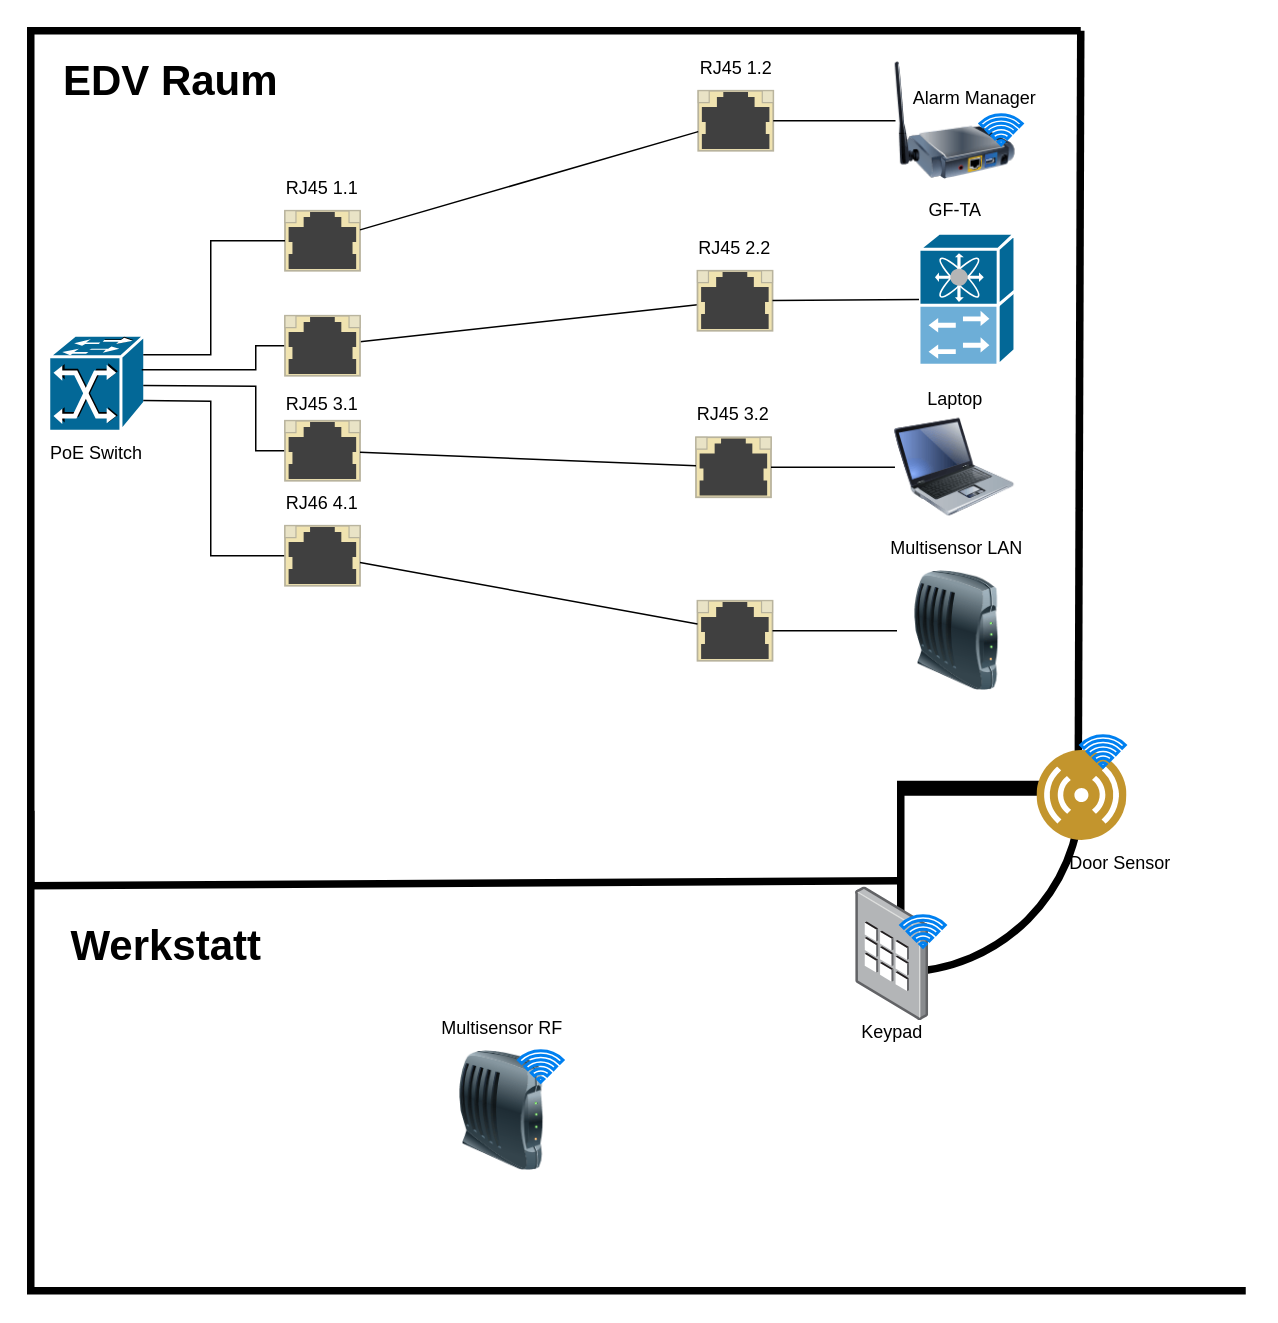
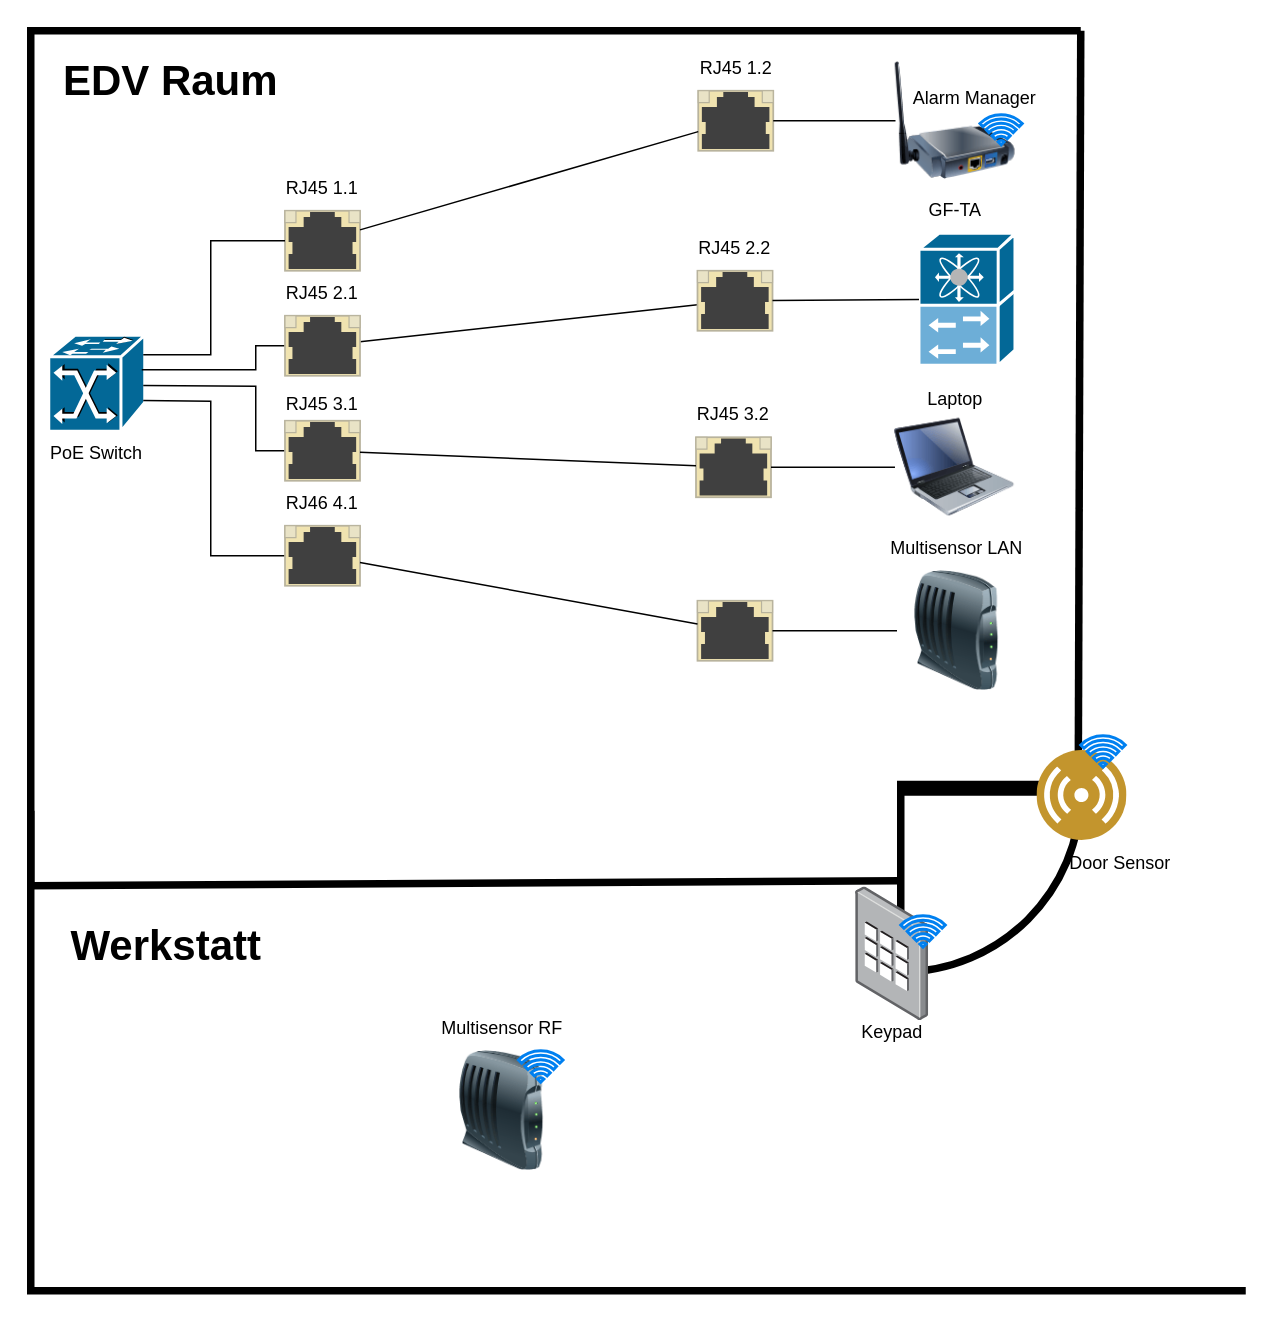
  <mxCell id="0" />
  <mxCell id="1" parent="0" />
  <mxCell id="2" value="" style="group" vertex="1" connectable="0" parent="1"><mxGeometry x="20" y="223" width="88" height="94" as="geometry" /></mxCell>
  <mxCell id="3" value="" style="shape=mxgraph.cisco.switches.atm_fast_gigabit_etherswitch;sketch=0;html=1;pointerEvents=1;dashed=0;fillColor=#036897;strokeColor=#ffffff;strokeWidth=2;verticalLabelPosition=bottom;verticalAlign=top;align=center;outlineConnect=0;" vertex="1" parent="2"><mxGeometry x="12" width="64" height="64" as="geometry" /></mxCell>
  <mxCell id="4" value="PoE Switch" style="text;html=1;align=center;verticalAlign=middle;whiteSpace=wrap;rounded=0;" vertex="1" parent="2"><mxGeometry y="64" width="88" height="30" as="geometry" /></mxCell>
  <mxCell id="5" value="" style="endArrow=none;html=1;rounded=0;" edge="1" parent="2" target="8"><mxGeometry width="50" height="50" relative="1" as="geometry"><mxPoint x="75" y="43.57" as="sourcePoint" /><mxPoint x="129" y="43.57" as="targetPoint" /><Array as="points"><mxPoint x="120" y="44" /><mxPoint x="120" y="147" /></Array></mxGeometry></mxCell>
  <mxCell id="6" value="" style="endArrow=none;html=1;rounded=0;" edge="1" parent="2" target="9"><mxGeometry width="50" height="50" relative="1" as="geometry"><mxPoint x="75" y="33.57" as="sourcePoint" /><mxPoint x="129" y="33.57" as="targetPoint" /><Array as="points"><mxPoint x="150" y="34" /><mxPoint x="150" y="77" /></Array></mxGeometry></mxCell>
  <mxCell id="7" value="" style="endArrow=none;html=1;rounded=0;" edge="1" parent="2" target="30"><mxGeometry width="50" height="50" relative="1" as="geometry"><mxPoint x="74" y="23" as="sourcePoint" /><mxPoint x="128" y="23" as="targetPoint" /><Array as="points"><mxPoint x="150" y="23" /><mxPoint x="150" y="7" /></Array></mxGeometry></mxCell>
  <mxCell id="8" value="" style="html=1;verticalLabelPosition=bottom;verticalAlign=top;outlineConnect=0;shadow=0;dashed=0;shape=mxgraph.rack.hpe_aruba.switches.rj45_sfp;" vertex="1" parent="1"><mxGeometry x="189.5" y="350" width="50" height="40" as="geometry" /></mxCell>
  <mxCell id="9" value="" style="html=1;verticalLabelPosition=bottom;verticalAlign=top;outlineConnect=0;shadow=0;dashed=0;shape=mxgraph.rack.hpe_aruba.switches.rj45_sfp;" vertex="1" parent="1"><mxGeometry x="189.5" y="280" width="50" height="40" as="geometry" /></mxCell>
  <mxCell id="10" value="" style="group" vertex="1" connectable="0" parent="1"><mxGeometry x="160" y="110" width="109" height="70" as="geometry" /></mxCell>
  <mxCell id="11" value="" style="html=1;verticalLabelPosition=bottom;verticalAlign=top;outlineConnect=0;shadow=0;dashed=0;shape=mxgraph.rack.hpe_aruba.switches.rj45_sfp;" vertex="1" parent="10"><mxGeometry x="29.5" y="30" width="50" height="40" as="geometry" /></mxCell>
  <mxCell id="12" value="RJ45 1.1" style="text;html=1;align=center;verticalAlign=middle;whiteSpace=wrap;rounded=0;" vertex="1" parent="10"><mxGeometry width="109" height="30" as="geometry" /></mxCell>
  <mxCell id="13" value="RJ45 3.1" style="text;html=1;align=center;verticalAlign=middle;whiteSpace=wrap;rounded=0;" vertex="1" parent="1"><mxGeometry x="160" y="254" width="109" height="30" as="geometry" /></mxCell>
  <mxCell id="14" value="RJ46 4.1" style="text;html=1;align=center;verticalAlign=middle;whiteSpace=wrap;rounded=0;" vertex="1" parent="1"><mxGeometry x="160" y="320" width="109" height="30" as="geometry" /></mxCell>
  <mxCell id="15" value="" style="endArrow=none;html=1;rounded=0;" edge="1" parent="1" target="11"><mxGeometry width="50" height="50" relative="1" as="geometry"><mxPoint x="95" y="236" as="sourcePoint" /><mxPoint x="149" y="236" as="targetPoint" /><Array as="points"><mxPoint x="140" y="236" /><mxPoint x="140" y="160" /></Array></mxGeometry></mxCell>
  <mxCell id="16" value="" style="group" vertex="1" connectable="0" parent="1"><mxGeometry x="435.5" y="30" width="268.5" height="90" as="geometry" /></mxCell>
  <mxCell id="17" value="" style="html=1;verticalLabelPosition=bottom;verticalAlign=top;outlineConnect=0;shadow=0;dashed=0;shape=mxgraph.rack.hpe_aruba.switches.rj45_sfp;" vertex="1" parent="16"><mxGeometry x="29.5" y="30" width="50" height="40" as="geometry" /></mxCell>
  <mxCell id="18" value="RJ45 1.2" style="text;html=1;align=center;verticalAlign=middle;whiteSpace=wrap;rounded=0;" vertex="1" parent="16"><mxGeometry width="109" height="30" as="geometry" /></mxCell>
  <mxCell id="19" value="" style="line;strokeWidth=1;fillColor=none;align=left;verticalAlign=middle;spacingTop=-1;spacingLeft=3;spacingRight=3;rotatable=0;labelPosition=right;points=[];portConstraint=eastwest;strokeColor=inherit;" vertex="1" parent="16"><mxGeometry x="159.5" y="46" width="40" height="8" as="geometry" /></mxCell>
  <mxCell id="20" value="" style="line;strokeWidth=1;fillColor=none;align=left;verticalAlign=middle;spacingTop=-1;spacingLeft=3;spacingRight=3;rotatable=0;labelPosition=right;points=[];portConstraint=eastwest;strokeColor=inherit;" vertex="1" parent="16"><mxGeometry x="80" y="47" width="40" height="8" as="geometry" /></mxCell>
  <mxCell id="21" value="" style="line;strokeWidth=1;fillColor=none;align=left;verticalAlign=middle;spacingTop=-1;spacingLeft=3;spacingRight=3;rotatable=0;labelPosition=right;points=[];portConstraint=eastwest;strokeColor=inherit;" vertex="1" parent="16"><mxGeometry x="90" y="46" width="40" height="8" as="geometry" /></mxCell>
  <mxCell id="22" value="" style="group" vertex="1" connectable="0" parent="16"><mxGeometry x="159.5" y="10" width="109" height="80" as="geometry" /></mxCell>
  <mxCell id="23" value="" style="image;html=1;image=img/lib/clip_art/networking/Print_Server_Wireless_128x128.png" vertex="1" parent="22"><mxGeometry x="1.5" width="80" height="80" as="geometry" /></mxCell>
  <mxCell id="24" value="Alarm Manager" style="text;html=1;align=center;verticalAlign=middle;whiteSpace=wrap;rounded=0;" vertex="1" parent="22"><mxGeometry y="10" width="109" height="30" as="geometry" /></mxCell>
  <mxCell id="25" value="" style="html=1;verticalLabelPosition=bottom;align=center;labelBackgroundColor=#ffffff;verticalAlign=top;strokeWidth=2;strokeColor=#0080F0;shadow=0;dashed=0;shape=mxgraph.ios7.icons.wifi;pointerEvents=1" vertex="1" parent="22"><mxGeometry x="57.8" y="36" width="28.2" height="20" as="geometry" /></mxCell>
  <mxCell id="26" value="" style="endArrow=none;html=1;rounded=0;" edge="1" parent="16" source="17" target="23"><mxGeometry width="50" height="50" relative="1" as="geometry"><mxPoint x="110" y="210" as="sourcePoint" /><mxPoint x="160" y="160" as="targetPoint" /></mxGeometry></mxCell>
  <mxCell id="27" value="" style="endArrow=none;html=1;rounded=0;" edge="1" parent="1" source="11" target="17"><mxGeometry width="50" height="50" relative="1" as="geometry"><mxPoint x="320" y="150" as="sourcePoint" /><mxPoint x="370" y="100" as="targetPoint" /></mxGeometry></mxCell>
  <mxCell id="28" value="" style="endArrow=none;html=1;rounded=0;" edge="1" parent="1" source="30" target="33"><mxGeometry width="50" height="50" relative="1" as="geometry"><mxPoint x="290" y="250" as="sourcePoint" /><mxPoint x="360" y="220" as="targetPoint" /></mxGeometry></mxCell>
  <mxCell id="29" value="" style="group" vertex="1" connectable="0" parent="1"><mxGeometry x="160" y="180" width="109" height="70" as="geometry" /></mxCell>
  <mxCell id="30" value="" style="html=1;verticalLabelPosition=bottom;verticalAlign=top;outlineConnect=0;shadow=0;dashed=0;shape=mxgraph.rack.hpe_aruba.switches.rj45_sfp;" vertex="1" parent="29"><mxGeometry x="29.5" y="30" width="50" height="40" as="geometry" /></mxCell>
+ <mxCell id="31" value="RJ45 2.1" style="text;html=1;align=center;verticalAlign=middle;whiteSpace=wrap;rounded=0;" vertex="1" parent="29"><mxGeometry width="109" height="30" as="geometry" /></mxCell>
  <mxCell id="32" value="" style="group" vertex="1" connectable="0" parent="1"><mxGeometry x="435" y="150" width="109" height="70" as="geometry" /></mxCell>
  <mxCell id="33" value="" style="html=1;verticalLabelPosition=bottom;verticalAlign=top;outlineConnect=0;shadow=0;dashed=0;shape=mxgraph.rack.hpe_aruba.switches.rj45_sfp;" vertex="1" parent="32"><mxGeometry x="29.5" y="30" width="50" height="40" as="geometry" /></mxCell>
  <mxCell id="34" value="RJ45 2.2" style="text;html=1;align=center;verticalAlign=middle;whiteSpace=wrap;rounded=0;" vertex="1" parent="32"><mxGeometry width="109" height="30" as="geometry" /></mxCell>
  <mxCell id="35" value="" style="group" vertex="1" connectable="0" parent="1"><mxGeometry x="434" y="261" width="109" height="70" as="geometry" /></mxCell>
  <mxCell id="36" value="" style="html=1;verticalLabelPosition=bottom;verticalAlign=top;outlineConnect=0;shadow=0;dashed=0;shape=mxgraph.rack.hpe_aruba.switches.rj45_sfp;" vertex="1" parent="35"><mxGeometry x="29.5" y="30" width="50" height="40" as="geometry" /></mxCell>
  <mxCell id="37" value="RJ45 3.2" style="text;html=1;align=center;verticalAlign=middle;whiteSpace=wrap;rounded=0;" vertex="1" parent="35"><mxGeometry width="109" height="30" as="geometry" /></mxCell>
  <mxCell id="38" value="" style="group" vertex="1" connectable="0" parent="1"><mxGeometry x="435" y="370" width="109" height="70" as="geometry" /></mxCell>
  <mxCell id="39" value="" style="html=1;verticalLabelPosition=bottom;verticalAlign=top;outlineConnect=0;shadow=0;dashed=0;shape=mxgraph.rack.hpe_aruba.switches.rj45_sfp;" vertex="1" parent="38"><mxGeometry x="29.5" y="30" width="50" height="40" as="geometry" /></mxCell>
  <mxCell id="40" value="" style="endArrow=none;html=1;rounded=0;" edge="1" parent="1" source="9" target="36"><mxGeometry width="50" height="50" relative="1" as="geometry"><mxPoint x="250" y="297" as="sourcePoint" /><mxPoint x="475" y="273" as="targetPoint" /></mxGeometry></mxCell>
  <mxCell id="41" value="" style="endArrow=none;html=1;rounded=0;" edge="1" parent="1" source="8" target="39"><mxGeometry width="50" height="50" relative="1" as="geometry"><mxPoint x="239.5" y="414" as="sourcePoint" /><mxPoint x="464.5" y="390" as="targetPoint" /></mxGeometry></mxCell>
  <mxCell id="42" value="" style="endArrow=none;html=1;rounded=0;" edge="1" parent="1" source="36" target="47"><mxGeometry width="50" height="50" relative="1" as="geometry"><mxPoint x="544" y="294" as="sourcePoint" /><mxPoint x="594" y="244" as="targetPoint" /></mxGeometry></mxCell>
  <mxCell id="43" value="" style="group" vertex="1" connectable="0" parent="1"><mxGeometry x="583" y="350" width="109" height="110" as="geometry" /></mxCell>
  <mxCell id="44" value="" style="image;html=1;image=img/lib/clip_art/networking/Modem_128x128.png" vertex="1" parent="43"><mxGeometry x="14.5" y="30" width="80" height="80" as="geometry" /></mxCell>
  <mxCell id="45" value="Multisensor LAN" style="text;html=1;align=center;verticalAlign=middle;whiteSpace=wrap;rounded=0;" vertex="1" parent="43"><mxGeometry width="109" height="30" as="geometry" /></mxCell>
  <mxCell id="46" value="" style="group" vertex="1" connectable="0" parent="1"><mxGeometry x="581.65" y="251" width="109" height="100" as="geometry" /></mxCell>
  <mxCell id="47" value="" style="image;html=1;image=img/lib/clip_art/computers/Laptop_128x128.png" vertex="1" parent="46"><mxGeometry x="14.5" y="20" width="80" height="80" as="geometry" /></mxCell>
  <mxCell id="48" value="Laptop" style="text;html=1;align=center;verticalAlign=middle;whiteSpace=wrap;rounded=0;" vertex="1" parent="46"><mxGeometry width="109" height="30" as="geometry" /></mxCell>
  <mxCell id="49" value="" style="group" vertex="1" connectable="0" parent="1"><mxGeometry x="581.65" y="125" width="109" height="118" as="geometry" /></mxCell>
  <mxCell id="50" value="" style="shape=mxgraph.cisco.controllers_and_modules.10ge_fcoe;sketch=0;html=1;pointerEvents=1;dashed=0;fillColor=#036897;strokeColor=#ffffff;strokeWidth=2;verticalLabelPosition=bottom;verticalAlign=top;align=center;outlineConnect=0;" vertex="1" parent="49"><mxGeometry x="30.5" y="30" width="64" height="88" as="geometry" /></mxCell>
  <mxCell id="51" value="GF-TA" style="text;html=1;align=center;verticalAlign=middle;whiteSpace=wrap;rounded=0;" vertex="1" parent="49"><mxGeometry width="109" height="30" as="geometry" /></mxCell>
  <mxCell id="52" value="" style="endArrow=none;html=1;rounded=0;" edge="1" parent="1" source="33" target="50"><mxGeometry width="50" height="50" relative="1" as="geometry"><mxPoint x="525.5" y="170" as="sourcePoint" /><mxPoint x="606.5" y="170" as="targetPoint" /></mxGeometry></mxCell>
  <mxCell id="53" value="" style="endArrow=none;html=1;rounded=0;entryX=0;entryY=0.5;entryDx=0;entryDy=0;" edge="1" parent="1" source="39" target="44"><mxGeometry width="50" height="50" relative="1" as="geometry"><mxPoint x="528.75" y="450" as="sourcePoint" /><mxPoint x="610.75" y="450" as="targetPoint" /></mxGeometry></mxCell>
  <mxCell id="54" value="" style="endArrow=none;html=1;rounded=0;strokeWidth=5;" edge="1" parent="1" source="64"><mxGeometry width="50" height="50" relative="1" as="geometry"><mxPoint x="590" y="590" as="sourcePoint" /><mxPoint x="720" y="20" as="targetPoint" /><Array as="points"><mxPoint x="20" y="590" /><mxPoint x="20" y="20" /></Array></mxGeometry></mxCell>
  <mxCell id="55" value="" style="endArrow=none;html=1;rounded=0;strokeWidth=5;exitX=0.986;exitY=0.037;exitDx=0;exitDy=0;exitPerimeter=0;" edge="1" parent="1" source="64"><mxGeometry width="50" height="50" relative="1" as="geometry"><mxPoint x="720" y="590" as="sourcePoint" /><mxPoint x="720" y="20" as="targetPoint" /></mxGeometry></mxCell>
  <mxCell id="56" value="&lt;font style=&quot;font-size: 28px;&quot;&gt;EDV&amp;nbsp;&lt;span style=&quot;background-color: initial;&quot;&gt;Raum&lt;/span&gt;&lt;/font&gt;" style="text;strokeColor=none;fillColor=none;html=1;fontSize=24;fontStyle=1;verticalAlign=middle;align=center;" vertex="1" parent="1"><mxGeometry x="63" y="33" width="100" height="40" as="geometry" /></mxCell>
  <mxCell id="57" value="" style="group" vertex="1" connectable="0" parent="1"><mxGeometry x="280" y="670" width="109" height="110" as="geometry" /></mxCell>
  <mxCell id="58" value="" style="group" vertex="1" connectable="0" parent="57"><mxGeometry x="14.15" y="30" width="80.7" height="80" as="geometry" /></mxCell>
  <mxCell id="59" value="" style="image;html=1;image=img/lib/clip_art/networking/Modem_128x128.png" vertex="1" parent="58"><mxGeometry width="80" height="80" as="geometry" /></mxCell>
  <mxCell id="60" value="&lt;span style=&quot;color: rgba(0, 0, 0, 0); font-family: monospace; font-size: 0px; text-align: start; background-color: rgb(251, 251, 251);&quot;&gt;%3CmxGraphModel%3E%3Croot%3E%3CmxCell%20id%3D%220%22%2F%3E%3CmxCell%20id%3D%221%22%20parent%3D%220%22%2F%3E%3CmxCell%20id%3D%222%22%20value%3D%22Multisensor%20RF%22%20style%3D%22text%3Bhtml%3D1%3Balign%3Dcenter%3BverticalAlign%3Dmiddle%3BwhiteSpace%3Dwrap%3Brounded%3D0%3B%22%20vertex%3D%221%22%20parent%3D%221%22%3E%3CmxGeometry%20x%3D%22280%22%20y%3D%22690%22%20width%3D%22109%22%20height%3D%2230%22%20as%3D%22geometry%22%2F%3E%3C%2FmxCell%3E%3C%2Froot%3E%3C%2FmxGraphModel%3E&lt;/span&gt;" style="html=1;verticalLabelPosition=bottom;align=center;labelBackgroundColor=#ffffff;verticalAlign=top;strokeWidth=2;strokeColor=#0080F0;shadow=0;dashed=0;shape=mxgraph.ios7.icons.wifi;pointerEvents=1" vertex="1" parent="58"><mxGeometry x="51" width="29.7" height="21" as="geometry" /></mxCell>
  <mxCell id="61" value="Multisensor RF" style="text;html=1;align=center;verticalAlign=middle;whiteSpace=wrap;rounded=0;" vertex="1" parent="57"><mxGeometry width="109" height="30" as="geometry" /></mxCell>
  <mxCell id="62" value="" style="endArrow=none;html=1;rounded=0;strokeWidth=5;" edge="1" parent="1"><mxGeometry width="50" height="50" relative="1" as="geometry"><mxPoint x="830" y="860" as="sourcePoint" /><mxPoint x="20" y="540" as="targetPoint" /><Array as="points"><mxPoint x="20" y="860" /></Array></mxGeometry></mxCell>
  <mxCell id="63" value="&lt;span style=&quot;font-size: 28px;&quot;&gt;Werkstatt&lt;/span&gt;" style="text;strokeColor=none;fillColor=none;html=1;fontSize=24;fontStyle=1;verticalAlign=middle;align=center;" vertex="1" parent="1"><mxGeometry x="60" y="610" width="100" height="40" as="geometry" /></mxCell>
  <mxCell id="64" value="" style="verticalLabelPosition=bottom;html=1;verticalAlign=top;align=center;shape=mxgraph.floorplan.doorLeft;aspect=fixed;strokeWidth=5;" vertex="1" parent="1"><mxGeometry x="600" y="522.5" width="120" height="127.5" as="geometry" /></mxCell>
  <mxCell id="65" value="" style="group" vertex="1" connectable="0" parent="1"><mxGeometry x="539.97" y="591" width="109" height="112" as="geometry" /></mxCell>
  <mxCell id="66" value="Keypad" style="text;html=1;align=center;verticalAlign=middle;whiteSpace=wrap;rounded=0;" vertex="1" parent="65"><mxGeometry y="82" width="109" height="30" as="geometry" /></mxCell>
  <mxCell id="67" value="" style="group" vertex="1" connectable="0" parent="65"><mxGeometry x="30.03" width="59.7" height="89" as="geometry" /></mxCell>
  <mxCell id="68" value="" style="image;points=[];aspect=fixed;html=1;align=center;shadow=0;dashed=0;image=img/lib/allied_telesis/computer_and_terminals/Keypad.svg;" vertex="1" parent="67"><mxGeometry width="48.95" height="89" as="geometry" /></mxCell>
  <mxCell id="69" value="" style="html=1;verticalLabelPosition=bottom;align=center;labelBackgroundColor=#ffffff;verticalAlign=top;strokeWidth=2;strokeColor=#0080F0;shadow=0;dashed=0;shape=mxgraph.ios7.icons.wifi;pointerEvents=1" vertex="1" parent="67"><mxGeometry x="30" y="19" width="29.7" height="21" as="geometry" /></mxCell>
  <mxCell id="70" value="" style="image;aspect=fixed;perimeter=ellipsePerimeter;html=1;align=center;shadow=0;dashed=0;fontColor=#4277BB;labelBackgroundColor=default;fontSize=12;spacingTop=3;image=img/lib/ibm/users/sensor.svg;" vertex="1" parent="1"><mxGeometry x="691" y="500" width="60" height="60" as="geometry" /></mxCell>
  <mxCell id="71" value="" style="html=1;verticalLabelPosition=bottom;align=center;labelBackgroundColor=#ffffff;verticalAlign=top;strokeWidth=2;strokeColor=#0080F0;shadow=0;dashed=0;shape=mxgraph.ios7.icons.wifi;pointerEvents=1" vertex="1" parent="1"><mxGeometry x="720" y="490" width="29.7" height="21" as="geometry" /></mxCell>
  <mxCell id="72" value="Door Sensor" style="text;html=1;align=center;verticalAlign=middle;whiteSpace=wrap;rounded=0;" vertex="1" parent="1"><mxGeometry x="692" y="560" width="109" height="30" as="geometry" /></mxCell>
